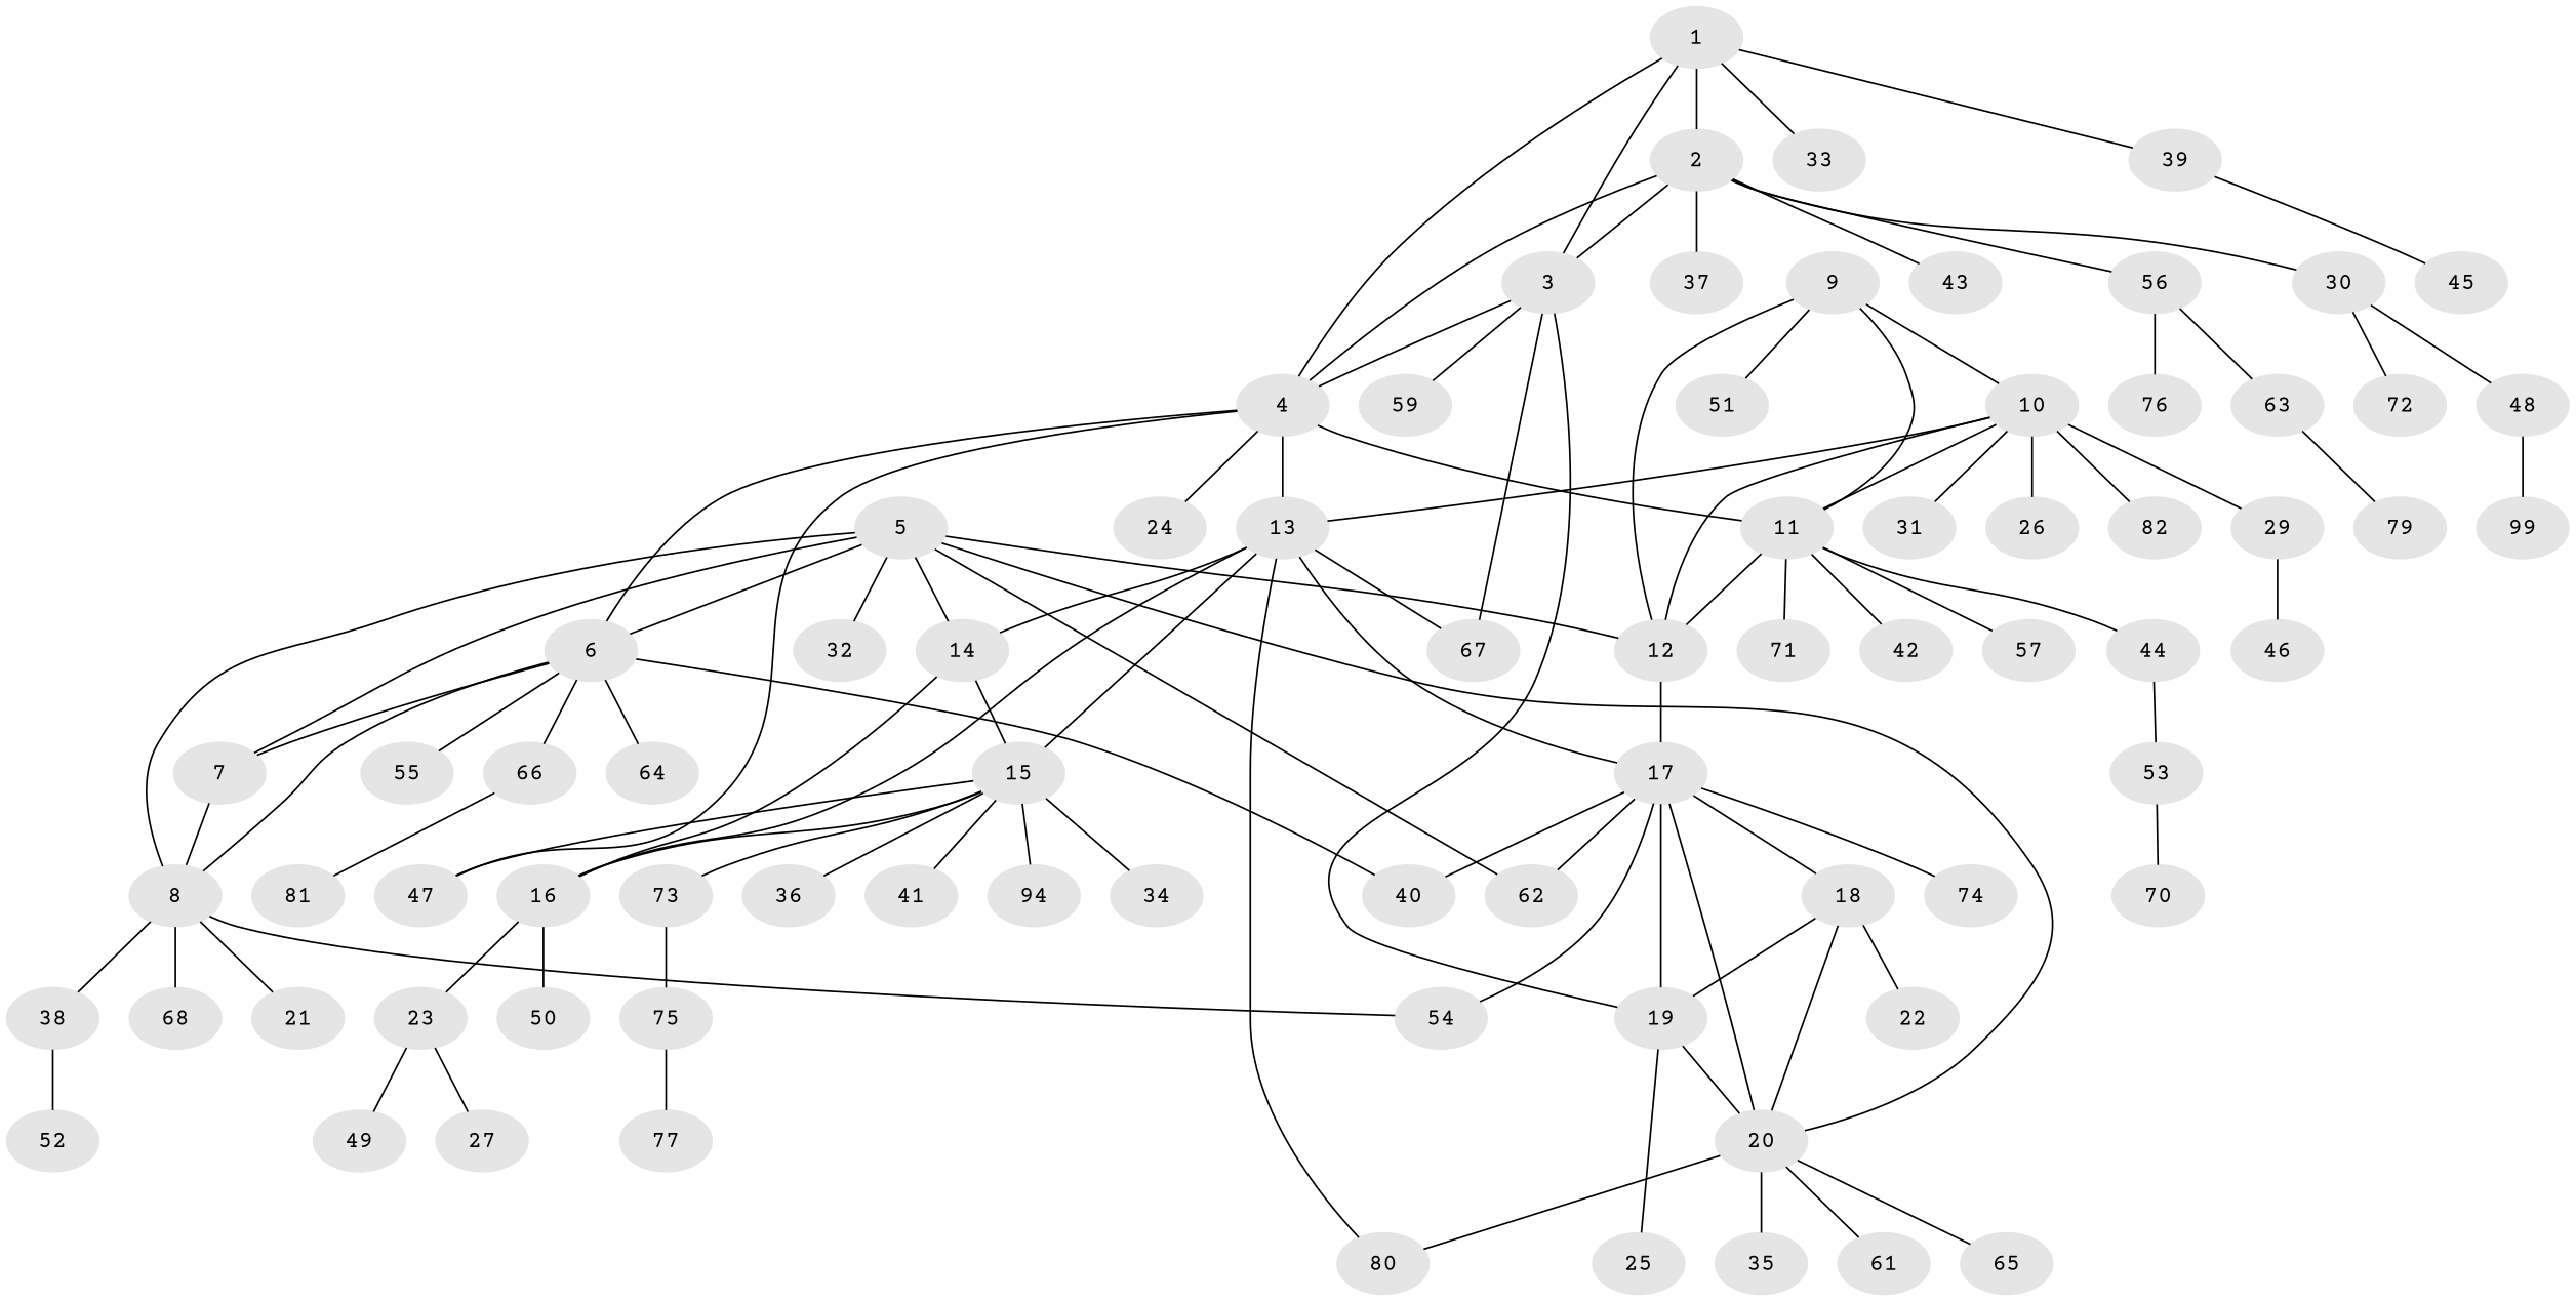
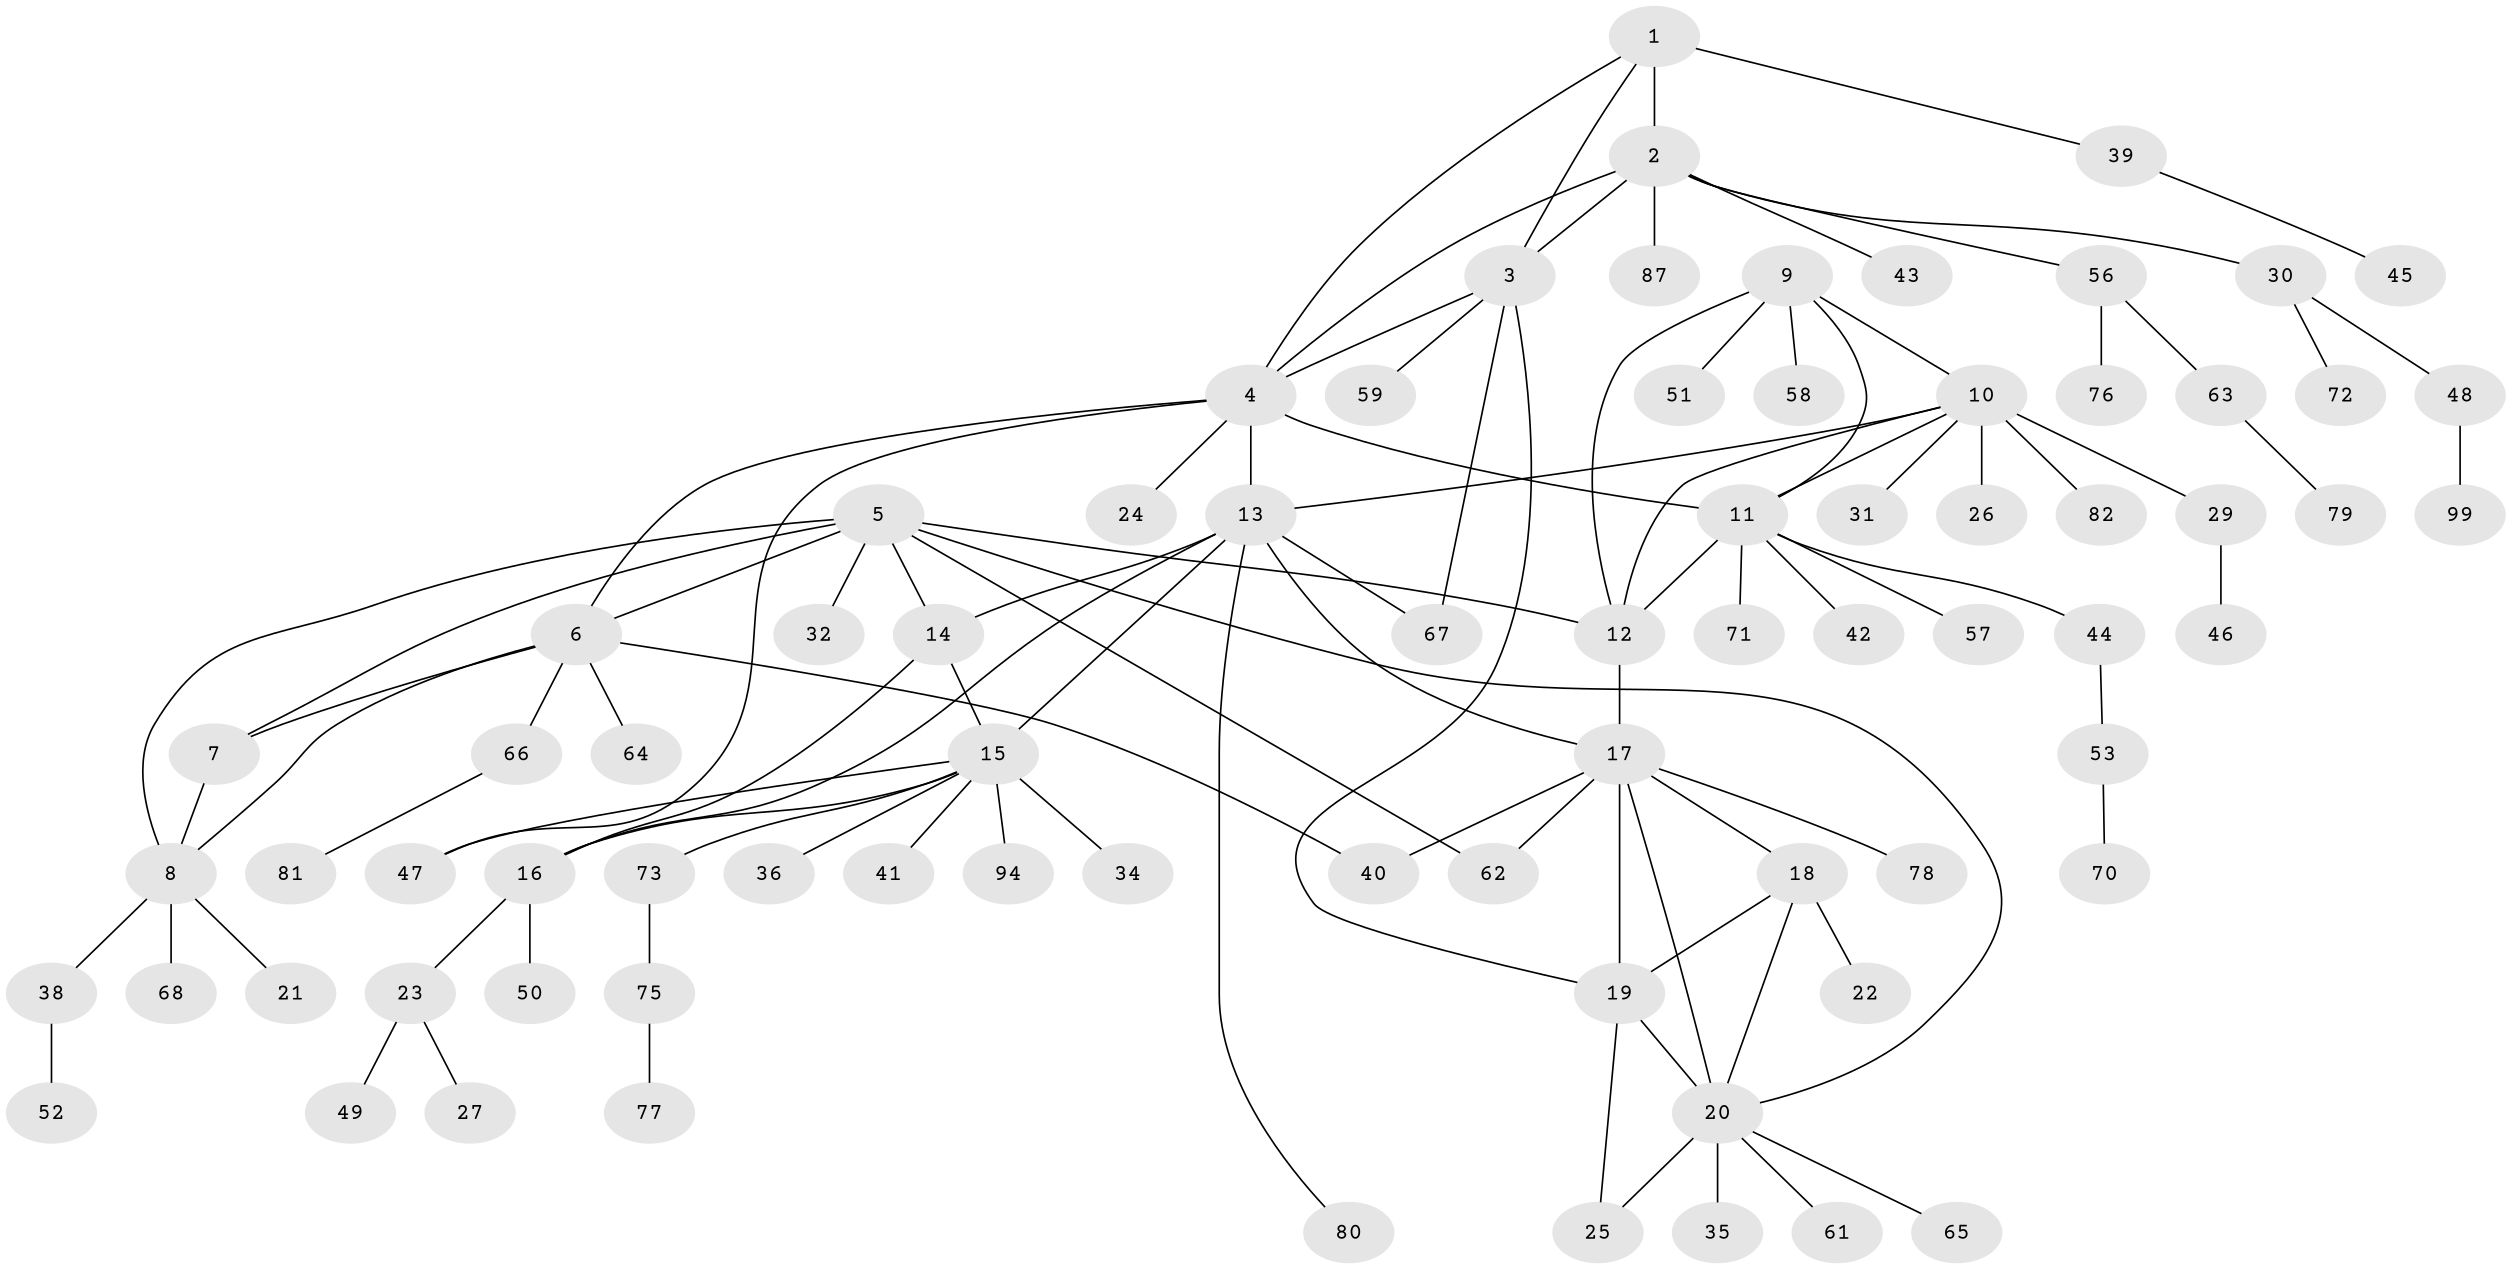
  graph {
    fontname="Courier Prime"
    node [color=gray90 fontname="Courier Prime" style=filled]
    edge [fontname="Courier Prime"]
    1
    2
    3
    4
-   33
    39
    30
-   37
+   37 [label=87]
    43
    56
    19
    59
    67
    6
    11
    13
    24
    47
    45
    48
    72
    63
    76
    20
    25
    7
    8
    40
-   55
    64
    66
    12
    42
    44
    57
    71
    14
    17
    15
    16
    80
    5
    32
    62
    21
    38
-   54
    68
    35
    61
    65
    81
    52
    9
    10
    51
+   58
    31
    26
    29
    82
    46
    53
    18
-   78 [label=74]
+   78
    34
    36
    41
    73
    n70 [label=94]
    23
    50
    75
    27
    49
    22
    n77 [label=99]
    70
    79
    77
    1 -- 2
    1 -- 3
    1 -- 4
-   1 -- 33
    1 -- 39
    2 -- 3
    2 -- 4
    2 -- 30
    2 -- 37
    2 -- 43
    2 -- 56
    3 -- 4
    3 -- 19
    3 -- 59
    3 -- 67
    4 -- 6
    4 -- 11
    4 -- 13
    4 -- 24
    4 -- 47
    39 -- 45
    30 -- 48
    30 -- 72
    56 -- 63
    56 -- 76
    19 -- 20
    19 -- 25
    6 -- 7
    6 -- 8
    6 -- 40
-   6 -- 55
    6 -- 64
    6 -- 66
    11 -- 12
    11 -- 42
    11 -- 44
    11 -- 57
    11 -- 71
    13 -- 67
    13 -- 14
    13 -- 17
    13 -- 15
    13 -- 16
    13 -- 80
    48 -- n77
    63 -- 79
-   20 -- 80
+   20 -- 25
    20 -- 35
    20 -- 61
    20 -- 65
    7 -- 8
    8 -- 21
    8 -- 38
-   8 -- 54
    8 -- 68
    66 -- 81
    12 -- 17
    44 -- 53
    14 -- 15
    14 -- 16
    17 -- 19
    17 -- 20
    17 -- 40
    17 -- 62
-   17 -- 54
    17 -- 18
    17 -- 78
    15 -- 47
    15 -- 16
    15 -- 34
    15 -- 36
    15 -- 41
    15 -- 73
    15 -- n70
    16 -- 23
    16 -- 50
    5 -- 6
    5 -- 20
    5 -- 7
    5 -- 8
    5 -- 12
    5 -- 14
    5 -- 32
    5 -- 62
    38 -- 52
    9 -- 11
    9 -- 12
    9 -- 10
    9 -- 51
+   9 -- 58
    10 -- 11
    10 -- 13
    10 -- 12
    10 -- 31
    10 -- 26
    10 -- 29
    10 -- 82
    29 -- 46
    53 -- 70
    18 -- 19
    18 -- 20
    18 -- 22
    73 -- 75
    23 -- 27
    23 -- 49
    75 -- 77
  }
